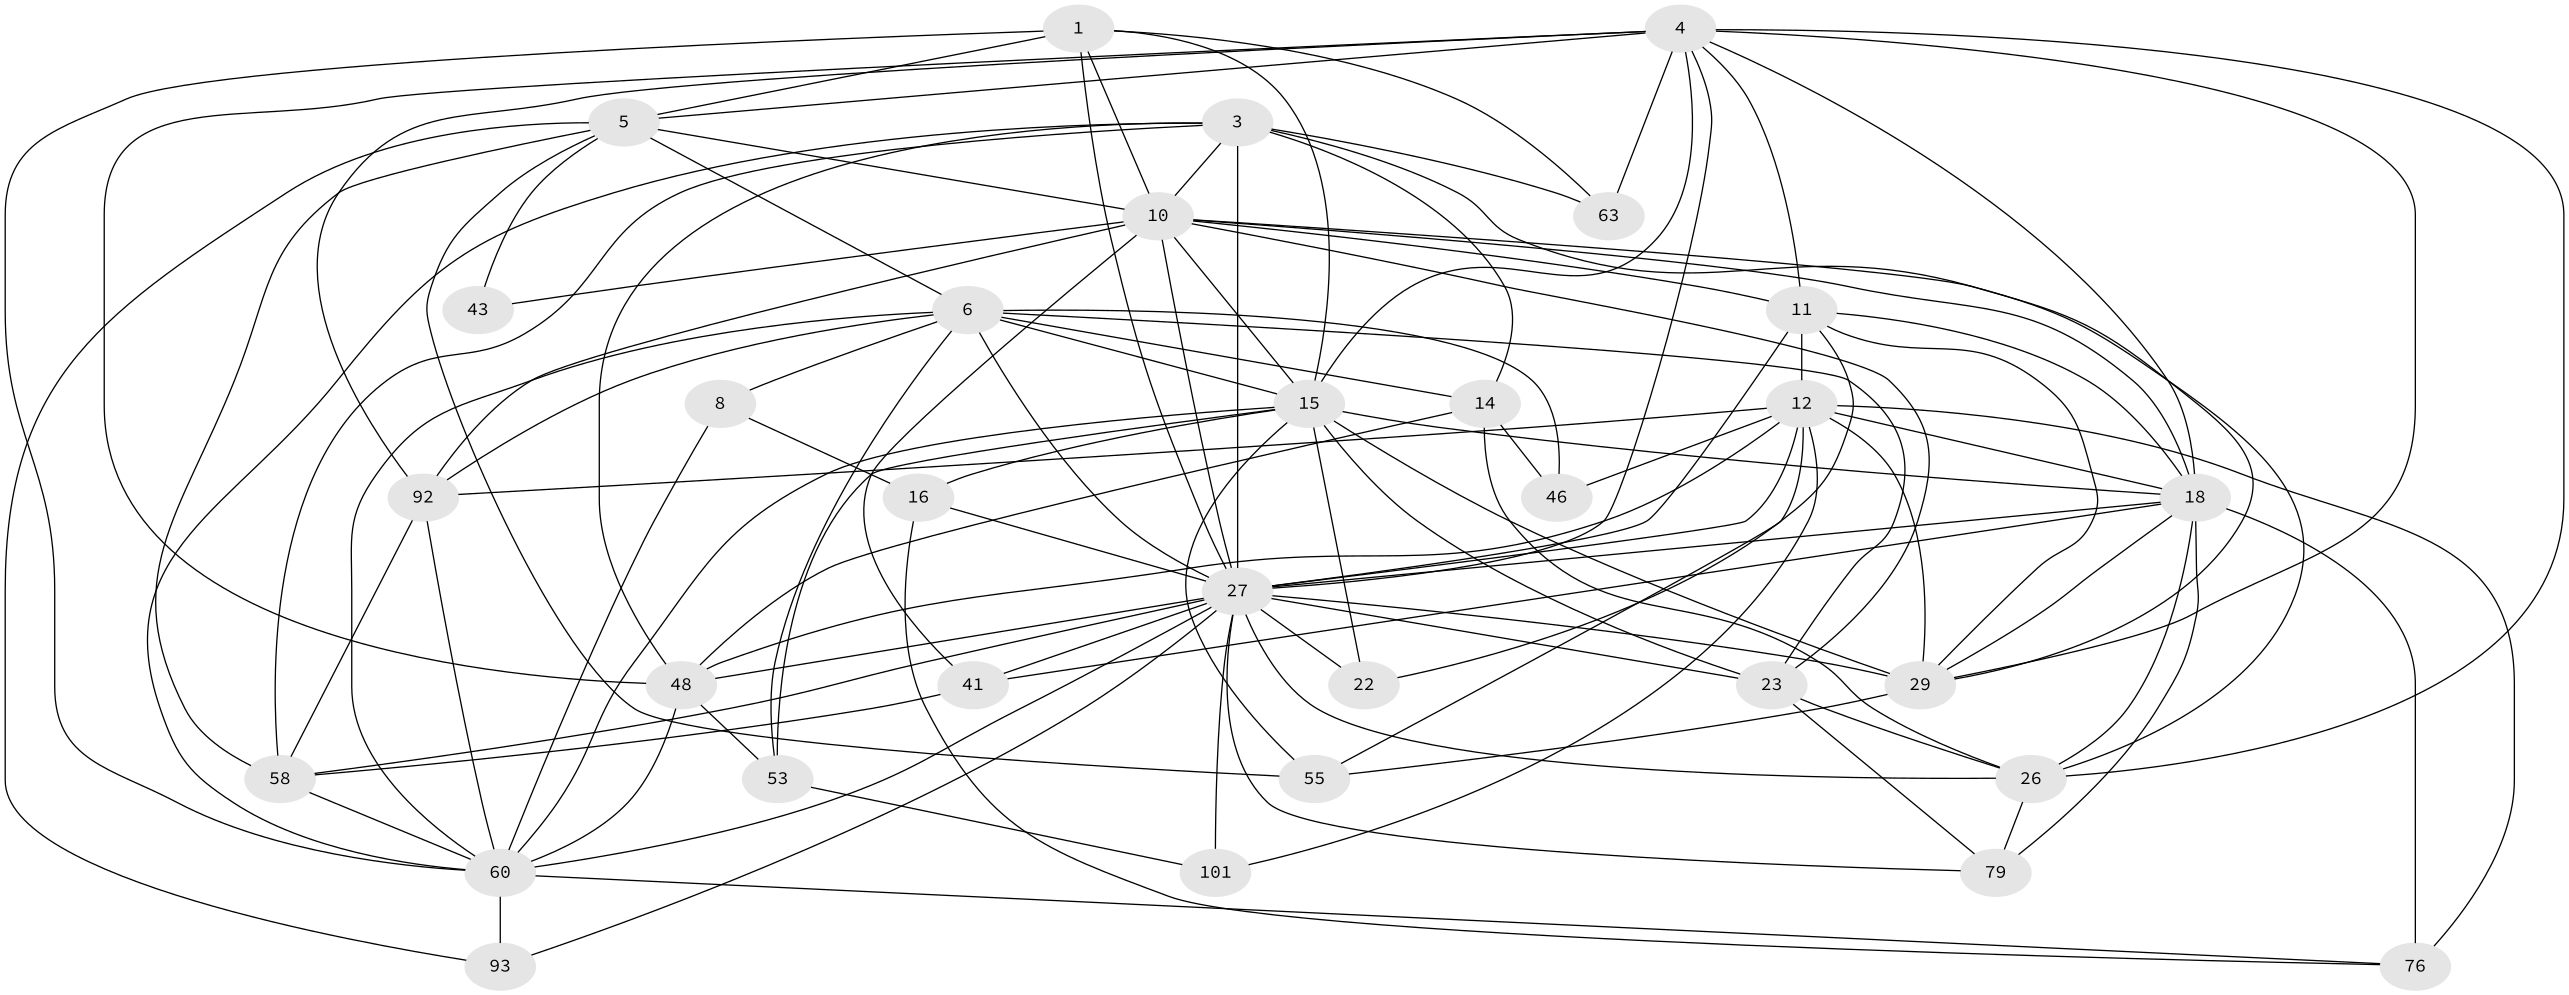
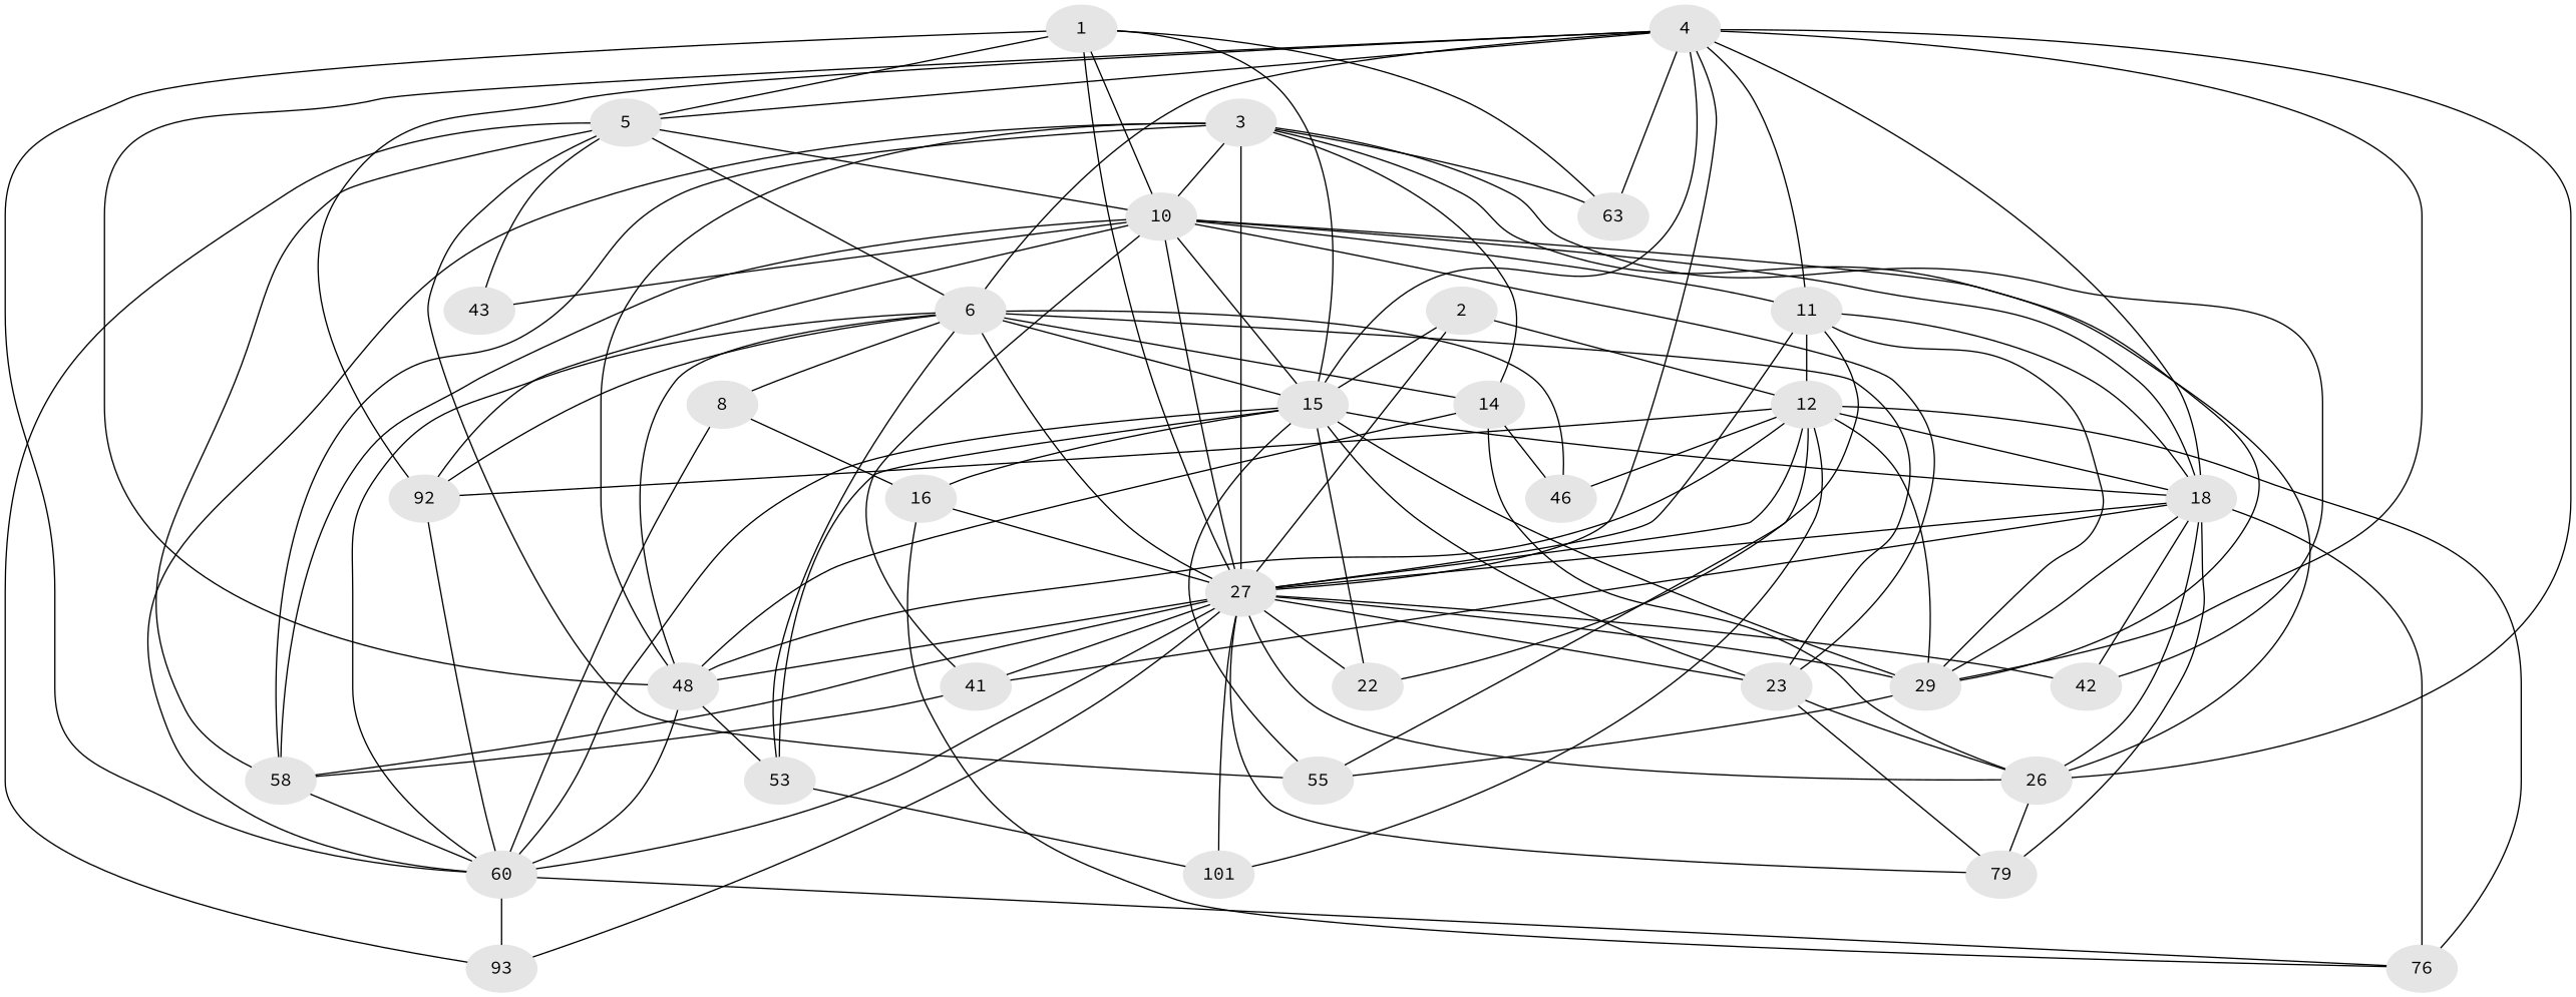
  graph {
    fontname="Source Code Pro"
    node [color=gray90 fontname="Source Code Pro" style=filled]
    edge [fontname="Source Code Pro"]
    1 [super="+90+7"]
    5 [super="+28+50"]
    10 [super="+61+33+75"]
    15 [super="+49+30+32"]
    n5 [label=27 super="+27+31+54+102+40+39"]
    60 [super="+67+105+80"]
    63 [super="+99"]
    58 [super="+62"]
    6 [super="+25+34+17"]
    43
    55 [super="+87"]
    93
    11 [super="+103+64+57"]
    18 [super="+111+19"]
    26 [super="+47+56"]
    n16 [label=92 super="+89"]
    23 [super="+115+38"]
    41 [super="+82"]
    29 [super="+69+35"]
    53
    16 [super="+37+45"]
    22
+   42 [super="+65"]
    48 [super="+118+96"]
    101 [super="+112"]
    79
    76 [super="+84"]
    12 [super="+116+13+104"]
    46 [super="+85"]
+   2
    3 [super="+83+9+44"]
    14 [super="+71"]
    4 [super="+66"]
    8
    1 -- 5
    1 -- 10 [weight=2]
    1 -- 15
    1 -- n5
    1 -- 60
    1 -- 63
    5 -- 10 [weight=2]
    5 -- 58
    5 -- 6
    5 -- 43 [weight=2]
    5 -- 55
    5 -- 93
    10 -- 15
    10 -- n5 [weight=2]
    10 -- 43
    10 -- 11 [weight=2]
    10 -- 18
    10 -- 26 [weight=2]
    10 -- n16 [weight=2]
    10 -- 23
    10 -- 41 [weight=2]
    15 -- 60
    15 -- 55 [weight=2]
    15 -- 18 [weight=2]
    15 -- 23 [weight=2]
    15 -- 29
    15 -- 53
    15 -- 16
    15 -- 22
    n5 -- 60 [weight=2]
    n5 -- 58 [weight=2]
    n5 -- 93
    n5 -- 26 [weight=2]
    n5 -- 23
    n5 -- 41
    n5 -- 29
    n5 -- 22
+   n5 -- 42 [weight=2]
    n5 -- 48
    n5 -- 101
    n5 -- 79
    60 -- 93
    60 -- 76
    58 -- 60
    6 -- 15 [weight=2]
    6 -- n5 [weight=2]
    6 -- 60
    6 -- n16
    6 -- 23
    6 -- 53
+   6 -- 48
    6 -- 46
    6 -- 14
    6 -- 8
    11 -- n5
    11 -- 18 [weight=2]
    11 -- 29
    11 -- 22
    11 -- 12
    18 -- n5
    18 -- 26 [weight=2]
    18 -- 41
    18 -- 29
+   18 -- 42
    18 -- 79
    18 -- 76 [weight=2]
    26 -- 79
    n16 -- 60
-   n16 -- 58
+   10 -- 58
    23 -- 26
    23 -- 79
    41 -- 58
    29 -- 55
    53 -- 101
    16 -- n5 [weight=2]
    16 -- 76
    48 -- 60
    48 -- 53
    12 -- n5 [weight=2]
    12 -- 55
    12 -- 18
    12 -- n16
    12 -- 29 [weight=2]
    12 -- 48
    12 -- 101
    12 -- 76
    12 -- 46
+   2 -- 15
+   2 -- n5
+   2 -- 12
    3 -- 10
    3 -- n5 [weight=2]
    3 -- 60
    3 -- 63
    3 -- 58
    3 -- 29
+   3 -- 42
    3 -- 48 [weight=2]
    3 -- 14 [weight=2]
    14 -- 26
    14 -- 48
    14 -- 46
    4 -- 5
    4 -- 15
    4 -- n5
    4 -- 63 [weight=2]
+   4 -- 6
    4 -- 11 [weight=2]
    4 -- 18
    4 -- 26
    4 -- n16
    4 -- 29
    4 -- 48
    8 -- 60
    8 -- 16
  }
